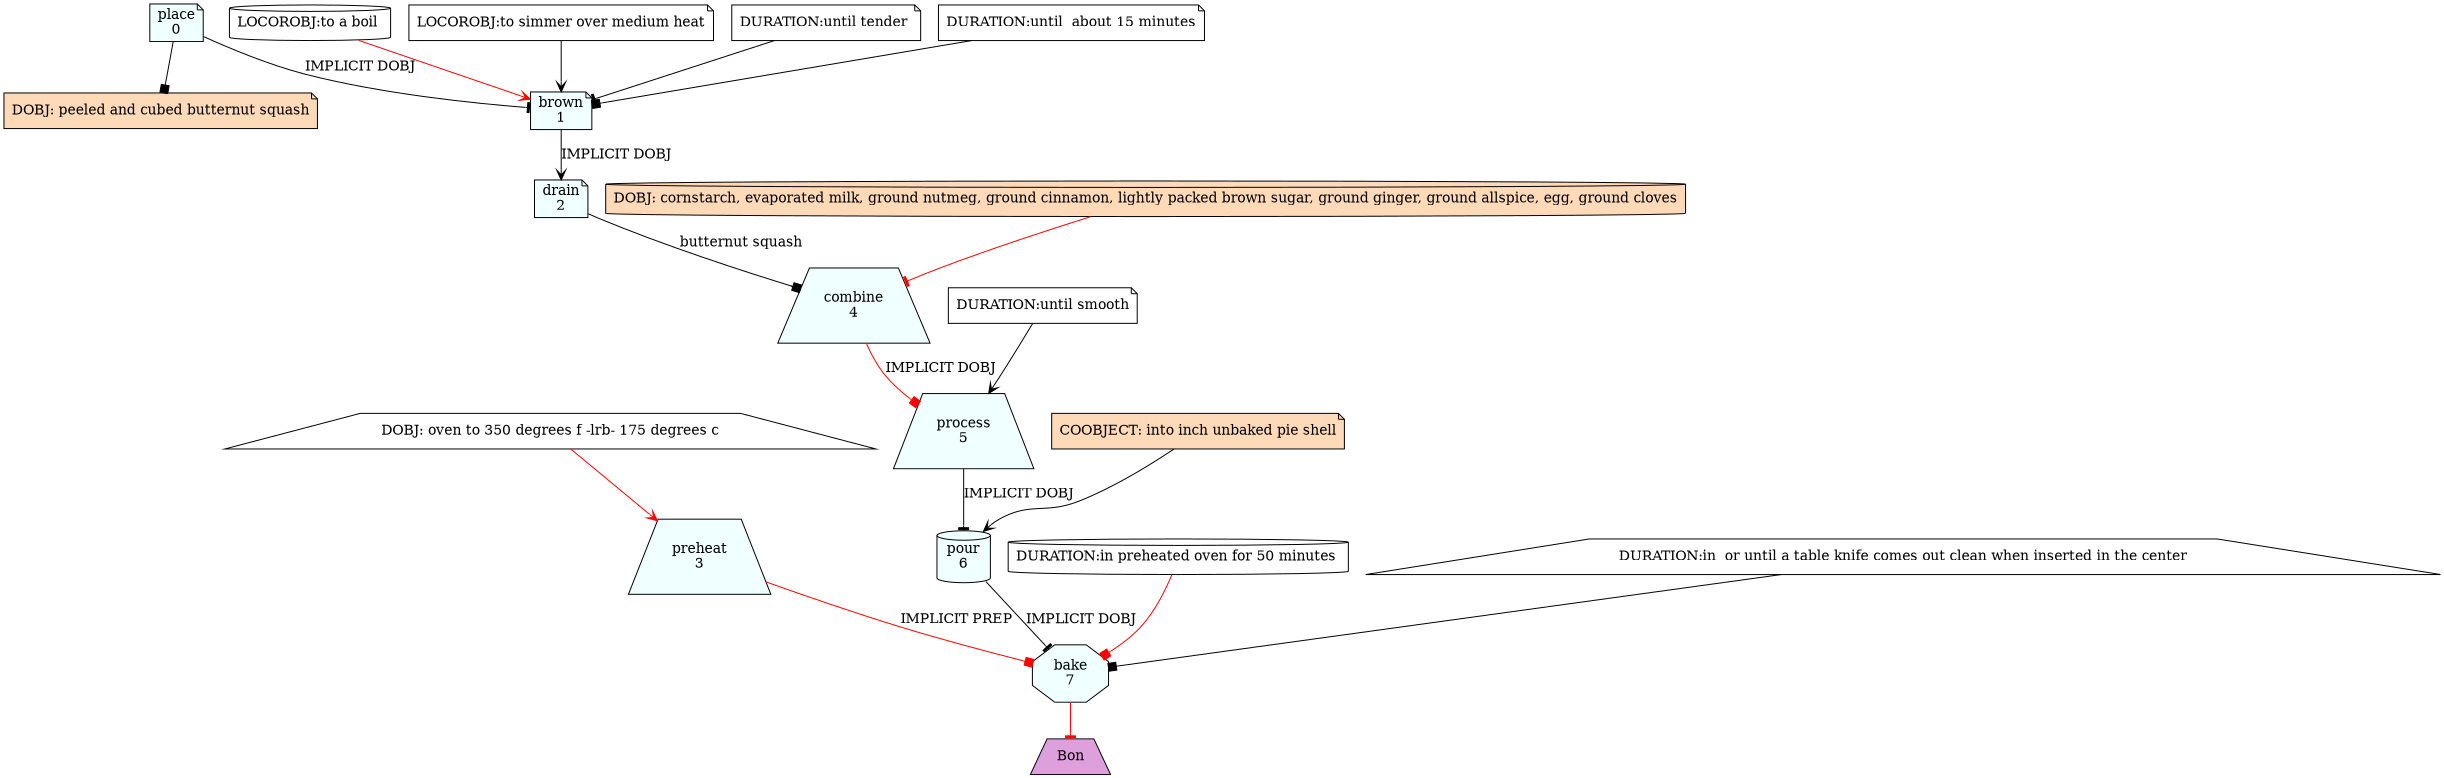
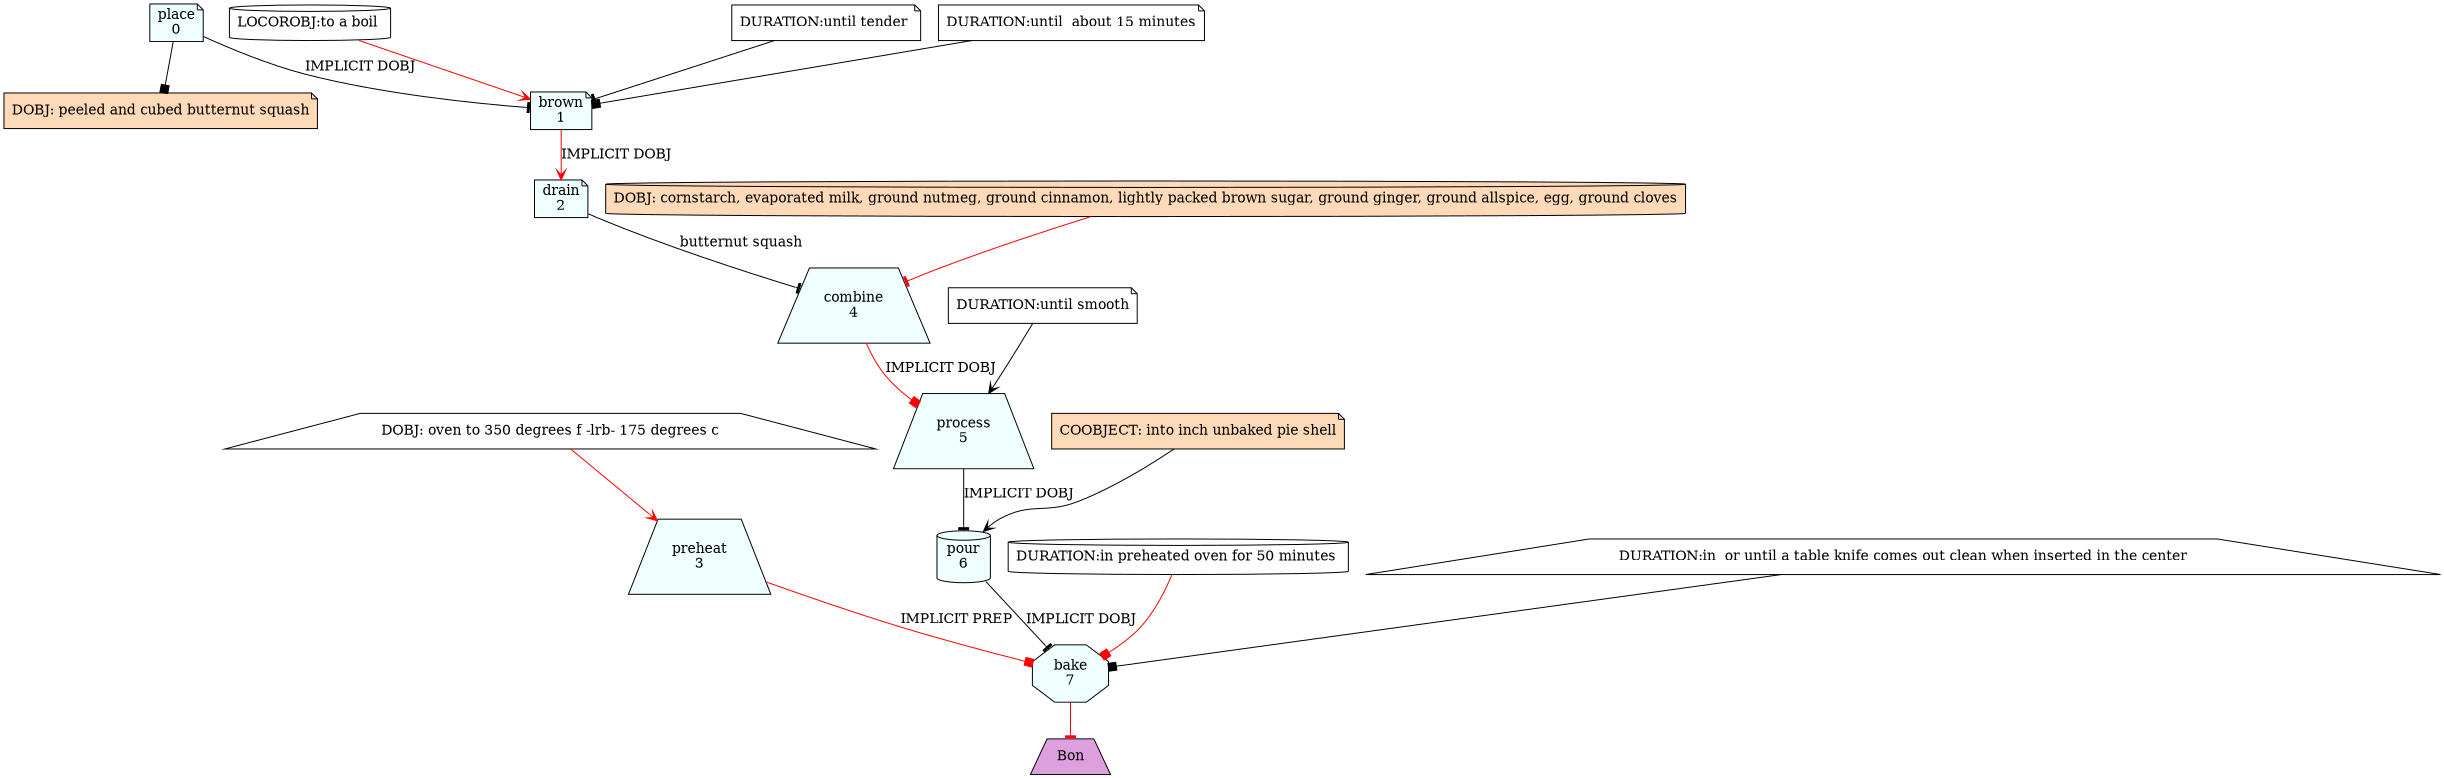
  digraph {
    node [fillcolor=azure shape=note style=filled]
    edge [arrowhead=tee color=black]
    n1 [label="place\n0"]
    n2 [label="brown\n1"]
    n3 [fillcolor=peachpuff label="DOBJ: peeled and cubed butternut squash"]
    n4 [label="drain\n2"]
    n5 [label="combine\n4" shape=trapezium]
    n6 [label="process\n5" shape=trapezium]
    n7 [label="preheat\n3" shape=trapezium]
    n8 [label="bake\n7" shape=octagon]
    n9 [fillcolor=plum label=Bon shape=trapezium]
    n10 [label="pour\n6" shape=cylinder]
    n11 [fillcolor=white label="DOBJ: oven to 350 degrees f -lrb- 175 degrees c" shape=trapezium]
    n12 [fillcolor=white label="LOCOROBJ:to a boil " shape=cylinder]
-   n13 [fillcolor=white label="LOCOROBJ:to simmer over medium heat"]
    n14 [fillcolor=white label="DURATION:until tender "]
    n15 [fillcolor=white label="DURATION:until  about 15 minutes"]
    n16 [fillcolor=peachpuff label="DOBJ: cornstarch, evaporated milk, ground nutmeg, ground cinnamon, lightly packed brown sugar, ground ginger, ground allspice, egg, ground cloves" shape=cylinder]
    n17 [fillcolor=white label="DURATION:until smooth"]
    n18 [fillcolor=peachpuff label="COOBJECT: into inch unbaked pie shell"]
    n19 [fillcolor=white label="DURATION:in preheated oven for 50 minutes " shape=cylinder]
    n20 [fillcolor=white label="DURATION:in  or until a table knife comes out clean when inserted in the center" shape=trapezium]
    n1 -> n2 [label="IMPLICIT DOBJ"]
    n1 -> n3 [arrowhead=box]
-   n2 -> n4 [arrowhead=vee label="IMPLICIT DOBJ"]
-   n4 -> n5 [arrowhead=box label="butternut squash "]
+   n2 -> n4 [arrowhead=vee color=red label="IMPLICIT DOBJ"]
+   n4 -> n5 [label="butternut squash "]
    n5 -> n6 [arrowhead=box color=red label="IMPLICIT DOBJ"]
    n6 -> n10 [label="IMPLICIT DOBJ"]
    n7 -> n8 [arrowhead=box color=red label="IMPLICIT PREP"]
    n8 -> n9 [color=red]
    n10 -> n8 [label="IMPLICIT DOBJ"]
    n11 -> n7 [arrowhead=vee color=red]
    n12 -> n2 [arrowhead=vee color=red]
-   n13 -> n2 [arrowhead=vee]
    n14 -> n2
    n15 -> n2 [arrowhead=box]
    n16 -> n5 [color=red]
    n17 -> n6 [arrowhead=vee]
    n18 -> n10 [arrowhead=vee]
    n19 -> n8 [arrowhead=box color=red]
    n20 -> n8 [arrowhead=box]
  }
